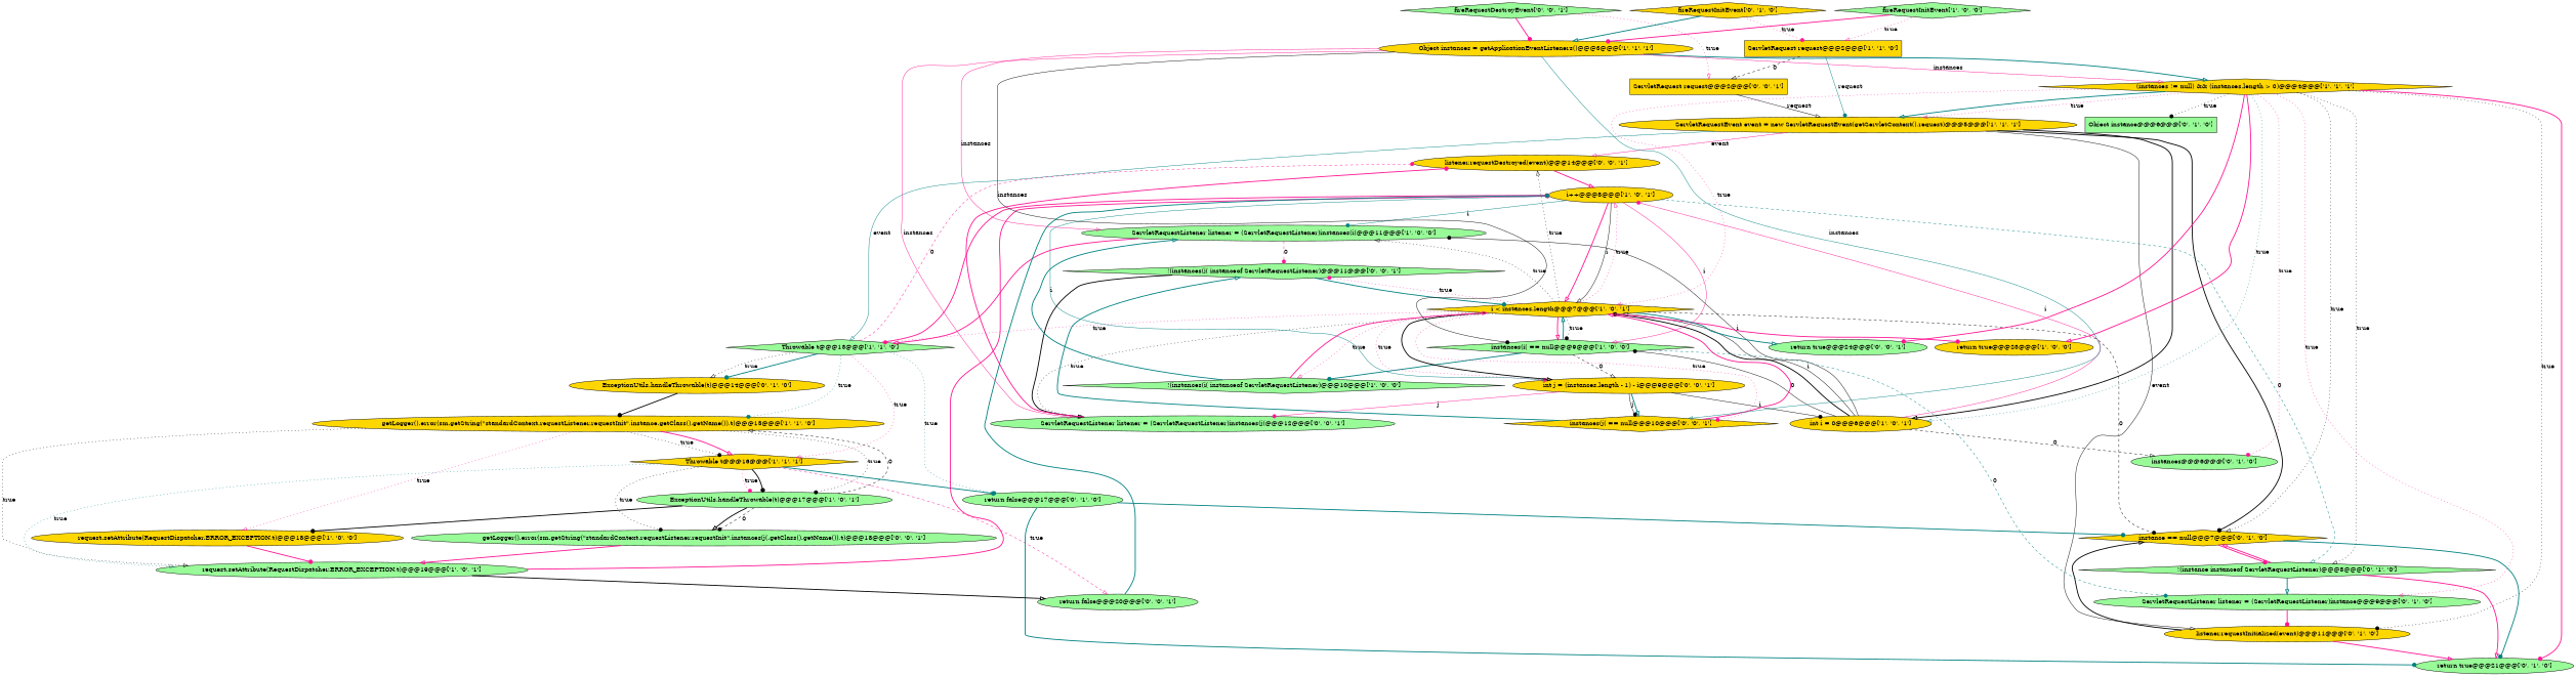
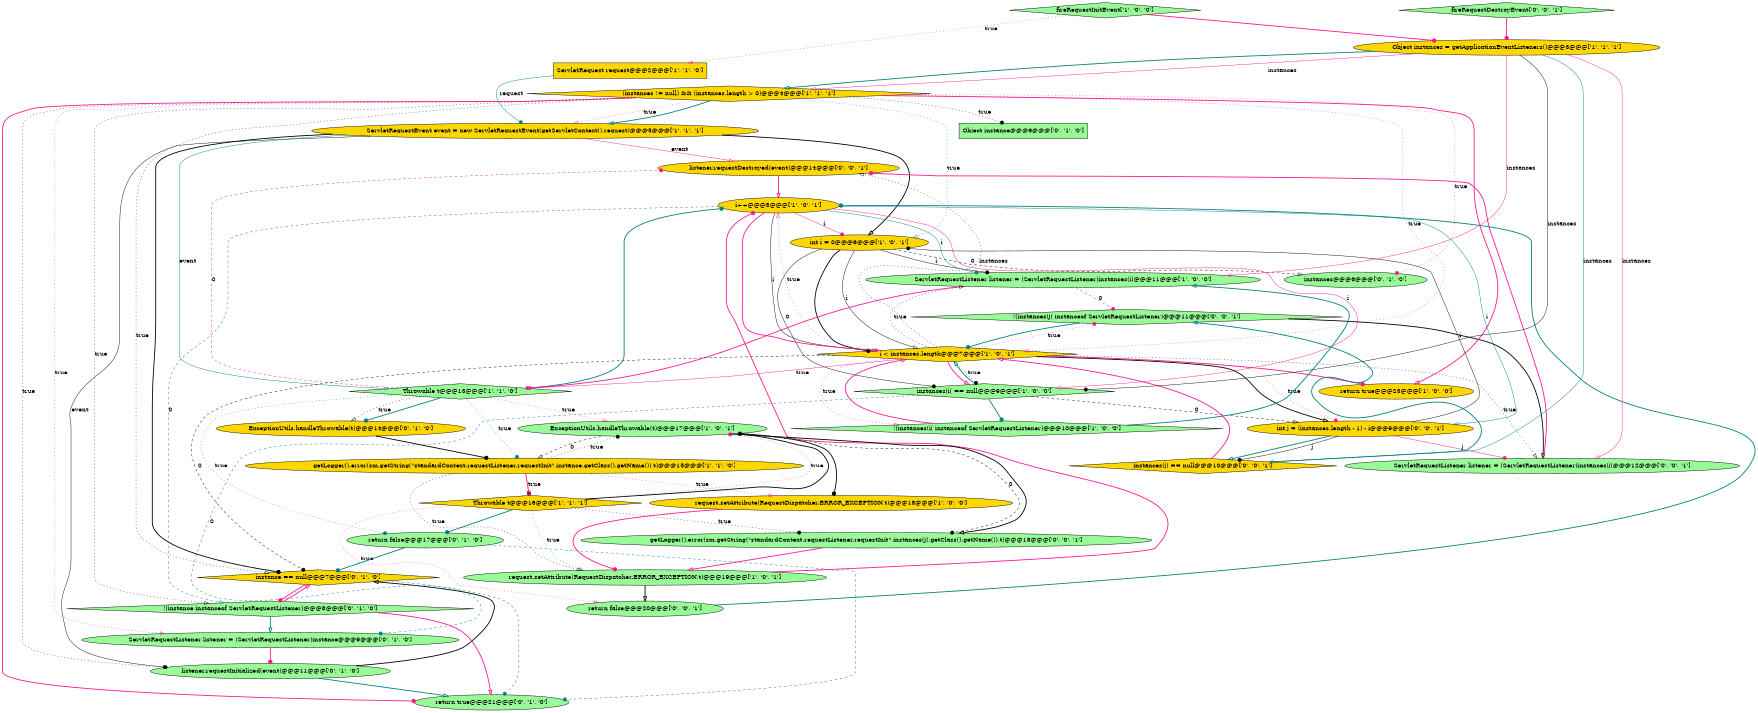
  digraph {
    node [fillcolor=gold shape=ellipse style=filled]
    edge [arrowhead=onormal color=deeppink style=bold]
    n1 [label="ServletRequestEvent event = new ServletRequestEvent(getServletContext(),request)@@@5@@@['1', '1', '1']"]
    n2 [label="listener.requestDestroyed(event)@@@14@@@['0', '0', '1']"]
    n3 [label="int i = 0@@@6@@@['1', '0', '1']"]
    n4 [label="instance == null@@@7@@@['0', '1', '0']" shape=diamond]
-   n5 [label="listener.requestInitialized(event)@@@11@@@['0', '1', '0']"]
+   n5 [fillcolor=palegreen label="listener.requestInitialized(event)@@@11@@@['0', '1', '0']"]
    n6 [fillcolor=palegreen label="Throwable t@@@13@@@['1', '1', '0']" shape=diamond]
    n7 [label="i++@@@8@@@['1', '0', '1']"]
    n8 [fillcolor=palegreen label="ServletRequestListener listener = (ServletRequestListener)instances(i(@@@11@@@['1', '0', '0']"]
    n9 [fillcolor=palegreen label="instances(i( == null@@@9@@@['1', '0', '0']" shape=diamond]
    n10 [label="i < instances.length@@@7@@@['1', '0', '1']" shape=diamond]
    n11 [fillcolor=palegreen label="instances@@@6@@@['0', '1', '0']"]
    n12 [fillcolor=palegreen label="!(instance instanceof ServletRequestListener)@@@8@@@['0', '1', '0']" shape=diamond]
    n13 [fillcolor=palegreen label="return true@@@21@@@['0', '1', '0']"]
    n14 [label="Throwable t@@@16@@@['1', '1', '1']" shape=diamond]
    n15 [fillcolor=palegreen label="return false@@@17@@@['0', '1', '0']"]
    n16 [label="getLogger().error(sm.getString(\"standardContext.requestListener.requestInit\",instance.getClass().getName()),t)@@@15@@@['1', '1', '0']"]
    n17 [label="ExceptionUtils.handleThrowable(t)@@@14@@@['0', '1', '0']"]
    n18 [fillcolor=palegreen label="!(instances(j( instanceof ServletRequestListener)@@@11@@@['0', '0', '1']" shape=diamond]
    n19 [fillcolor=palegreen label="ServletRequestListener listener = (ServletRequestListener)instances(j(@@@12@@@['0', '0', '1']"]
    n20 [label="int j = (instances.length - 1) - i@@@9@@@['0', '0', '1']"]
    n21 [fillcolor=palegreen label="request.setAttribute(RequestDispatcher.ERROR_EXCEPTION,t)@@@19@@@['1', '0', '1']"]
    n22 [fillcolor=palegreen label="return false@@@20@@@['0', '0', '1']"]
    n23 [fillcolor=palegreen label="!(instances(i( instanceof ServletRequestListener)@@@10@@@['1', '0', '0']" shape=diamond]
    n24 [fillcolor=palegreen label="ServletRequestListener listener = (ServletRequestListener)instance@@@9@@@['0', '1', '0']"]
    n25 [label="instances(j( == null@@@10@@@['0', '0', '1']" shape=diamond]
    n26 [label="return true@@@23@@@['1', '0', '0']"]
-   n27 [fillcolor=palegreen label="return true@@@24@@@['0', '0', '1']"]
    n28 [fillcolor=palegreen label="ExceptionUtils.handleThrowable(t)@@@17@@@['1', '0', '1']"]
    n29 [fillcolor=palegreen label="getLogger().error(sm.getString(\"standardContext.requestListener.requestInit\",instances(j(.getClass().getName()),t)@@@18@@@['0', '0', '1']"]
    n30 [label="request.setAttribute(RequestDispatcher.ERROR_EXCEPTION,t)@@@18@@@['1', '0', '0']"]
    n31 [fillcolor=palegreen label="Object instance@@@6@@@['0', '1', '0']" shape=box]
    n32 [label="(instances != null) && (instances.length > 0)@@@4@@@['1', '1', '1']" shape=diamond]
    n33 [label="Object instances = getApplicationEventListeners()@@@3@@@['1', '1', '1']"]
-   n34 [label="ServletRequest request@@@2@@@['0', '0', '1']" shape=box]
-   n35 [label="fireRequestInitEvent['0', '1', '0']" shape=diamond]
    n36 [label="ServletRequest request@@@2@@@['1', '1', '0']" shape=box]
    n37 [fillcolor=palegreen label="fireRequestInitEvent['1', '0', '0']" shape=diamond]
    n38 [fillcolor=palegreen label="fireRequestDestroyEvent['0', '0', '1']" shape=diamond]
    n1 -> n2 [label=event style=solid]
    n1 -> n3 [color=black]
    n1 -> n4 [arrowhead=dot color=black]
    n1 -> n5 [color=black label=event style=solid]
    n1 -> n6 [color=teal label=event style=solid]
    n2 -> n7
-   n3 -> n7 [arrowhead=dot label=i style=solid]
+   n7 -> n3 [arrowhead=dot label=i style=solid]
    n3 -> n8 [arrowhead=dot color=black label=i style=solid]
    n3 -> n9 [arrowhead=dot color=black label=0 style=solid]
    n3 -> n10 [arrowhead=dot color=black]
    n3 -> n10 [color=black label=i style=solid]
    n3 -> n11 [color=black label=0 style=dashed]
    n4 -> n12 [arrowhead=dot]
-   n4 -> n13 [arrowhead=dot color=teal]
+   n4 -> n13 [arrowhead=dot color=teal style=dashed]
    n5 -> n4 [color=black]
-   n5 -> n13
+   n5 -> n13 [color=teal]
    n6 -> n2 [arrowhead=dot label=0 style=dashed]
-   n6 -> n7 [arrowhead=dot]
-   n6 -> n14 [label=true style=dotted]
+   n6 -> n7 [arrowhead=dot color=teal]
+   n6 -> n28 [label=true style=dotted]
    n6 -> n15 [arrowhead=dot color=teal label=true style=dotted]
    n6 -> n16 [arrowhead=dot color=teal label=true style=dotted]
    n6 -> n17 [arrowhead=dot color=teal]
    n6 -> n17 [color=black label=true style=dotted]
    n7 -> n8 [arrowhead=dot color=teal label=i style=solid]
    n7 -> n9 [label=i style=solid]
    n7 -> n10 [color=black label=i style=solid]
    n7 -> n10
    n7 -> n12 [color=teal label=0 style=dashed]
    n7 -> n20 [color=teal label=i style=solid]
    n8 -> n6
    n8 -> n18 [arrowhead=dot label=0 style=dashed]
    n9 -> n10 [color=teal]
    n9 -> n20 [color=black label=0 style=dashed]
    n9 -> n23 [arrowhead=dot color=teal]
    n9 -> n24 [arrowhead=dot color=teal label=0 style=dashed]
-   n10 -> n2 [color=black label=true style=dotted]
+   n10 -> n2 [color=black label=instances style=dotted]
    n10 -> n4 [arrowhead=dot color=black label=0 style=dashed]
-   n10 -> n6 [arrowhead=dot label=true style=dotted]
+   n10 -> n6 [arrowhead=dot label=true style=solid]
    n10 -> n7 [label=true style=dotted]
    n10 -> n8 [color=black label=true style=dotted]
    n10 -> n9 [arrowhead=dot color=black label=true style=dotted]
    n10 -> n9
    n10 -> n18 [arrowhead=dot label=true style=dotted]
    n10 -> n19 [color=black label=true style=dotted]
    n10 -> n20 [arrowhead=dot label=true style=dotted]
    n10 -> n20 [color=black]
    n10 -> n23 [label=true style=dotted]
-   n10 -> n25 [arrowhead=dot label=true style=dotted]
    n10 -> n26 [arrowhead=dot]
-   n10 -> n27 [color=teal]
    n12 -> n4
    n12 -> n13
    n12 -> n24 [color=teal]
    n14 -> n15 [arrowhead=dot color=teal]
    n14 -> n21 [color=teal label=true style=dotted]
-   n14 -> n22 [label=true style=dashed]
+   n14 -> n22 [label=true style=dotted]
    n14 -> n28 [arrowhead=dot label=true style=dotted]
    n14 -> n28 [arrowhead=dot color=black]
    n14 -> n29 [arrowhead=dot color=black label=true style=dotted]
    n15 -> n4 [arrowhead=dot color=teal]
-   n15 -> n13 [arrowhead=dot color=teal]
+   n15 -> n13 [arrowhead=dot color=teal style=dashed]
    n16 -> n14 [arrowhead=dot color=black label=true style=dotted]
    n16 -> n14
    n16 -> n21 [color=black label=true style=dotted]
    n16 -> n28 [arrowhead=dot color=black label=true style=dotted]
    n16 -> n30 [label=true style=dotted]
    n17 -> n16 [arrowhead=dot color=black]
    n18 -> n10 [arrowhead=dot color=teal]
    n18 -> n19 [color=black]
    n19 -> n2 [arrowhead=dot]
    n20 -> n3 [arrowhead=dot color=black label=i style=solid]
    n20 -> n19 [arrowhead=dot label=j style=solid]
    n20 -> n25 [color=teal]
    n20 -> n25 [arrowhead=dot color=black label=j style=solid]
    n21 -> n7 [arrowhead=dot]
    n21 -> n22 [color=black]
    n22 -> n7 [arrowhead=dot color=teal]
    n23 -> n8 [color=teal]
    n23 -> n10
    n24 -> n5 [arrowhead=dot]
    n25 -> n10
    n25 -> n18 [color=teal]
    n28 -> n16 [color=black label=0 style=dashed]
    n28 -> n29 [arrowhead=dot color=black label=0 style=dashed]
    n28 -> n29 [color=black]
    n28 -> n30 [arrowhead=dot color=black]
    n29 -> n21
    n30 -> n21 [arrowhead=dot]
    n32 -> n1 [label=true style=dotted]
    n32 -> n1 [color=teal]
    n32 -> n3 [color=teal label=true style=dotted]
    n32 -> n4 [color=black label=true style=dotted]
    n32 -> n5 [arrowhead=dot color=black label=true style=dotted]
    n32 -> n10 [label=true style=dotted]
    n32 -> n11 [arrowhead=dot label=true style=dotted]
    n32 -> n12 [color=black label=true style=dotted]
    n32 -> n13 [arrowhead=dot]
    n32 -> n24 [label=true style=dotted]
    n32 -> n26
-   n32 -> n27 [arrowhead=dot]
    n32 -> n31 [arrowhead=dot color=black label=true style=dotted]
    n33 -> n8 [label=instances style=solid]
    n33 -> n9 [arrowhead=dot color=black label=instances style=solid]
    n33 -> n19 [label=instances style=solid]
    n33 -> n25 [color=teal label=instances style=solid]
    n33 -> n32 [color=teal]
    n33 -> n32 [label=instances style=solid]
-   n34 -> n1 [color=black label=request style=solid]
-   n35 -> n33 [color=teal]
-   n35 -> n36 [arrowhead=dot label=true style=dotted]
    n36 -> n1 [arrowhead=dot color=teal label=request style=solid]
-   n36 -> n34 [color=black label=0 style=dashed]
    n37 -> n33 [arrowhead=dot]
    n37 -> n36 [label=true style=dotted]
    n38 -> n33 [arrowhead=dot]
-   n38 -> n34 [label=true style=dotted]
  }
